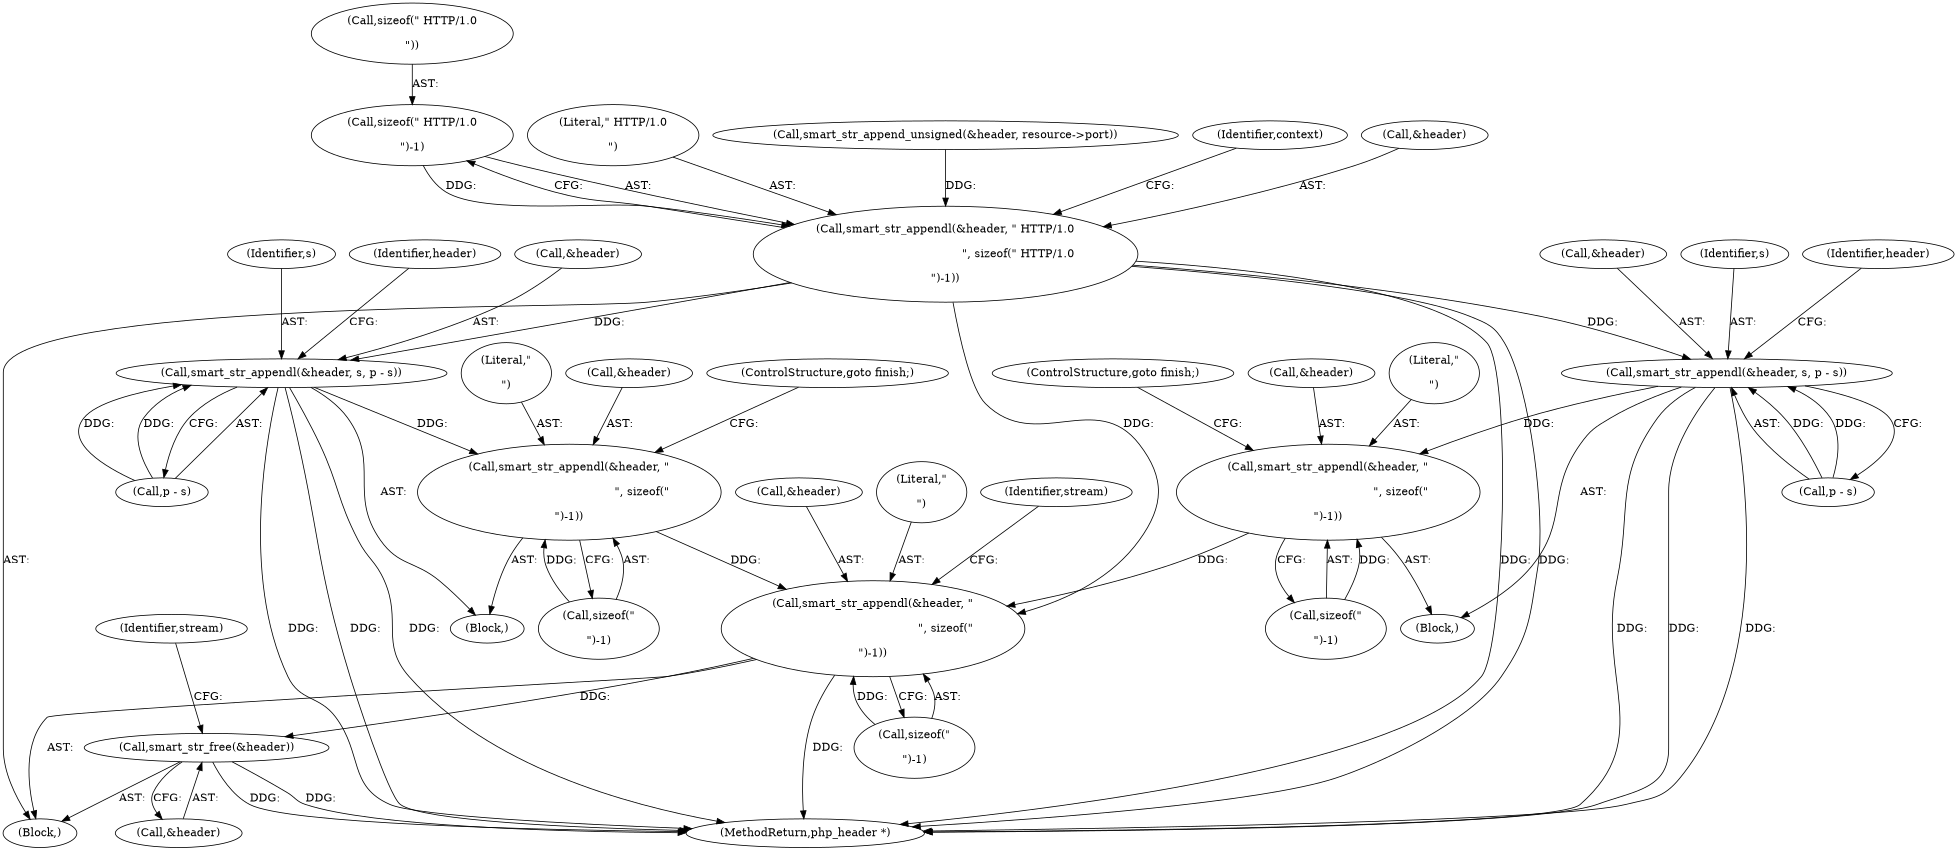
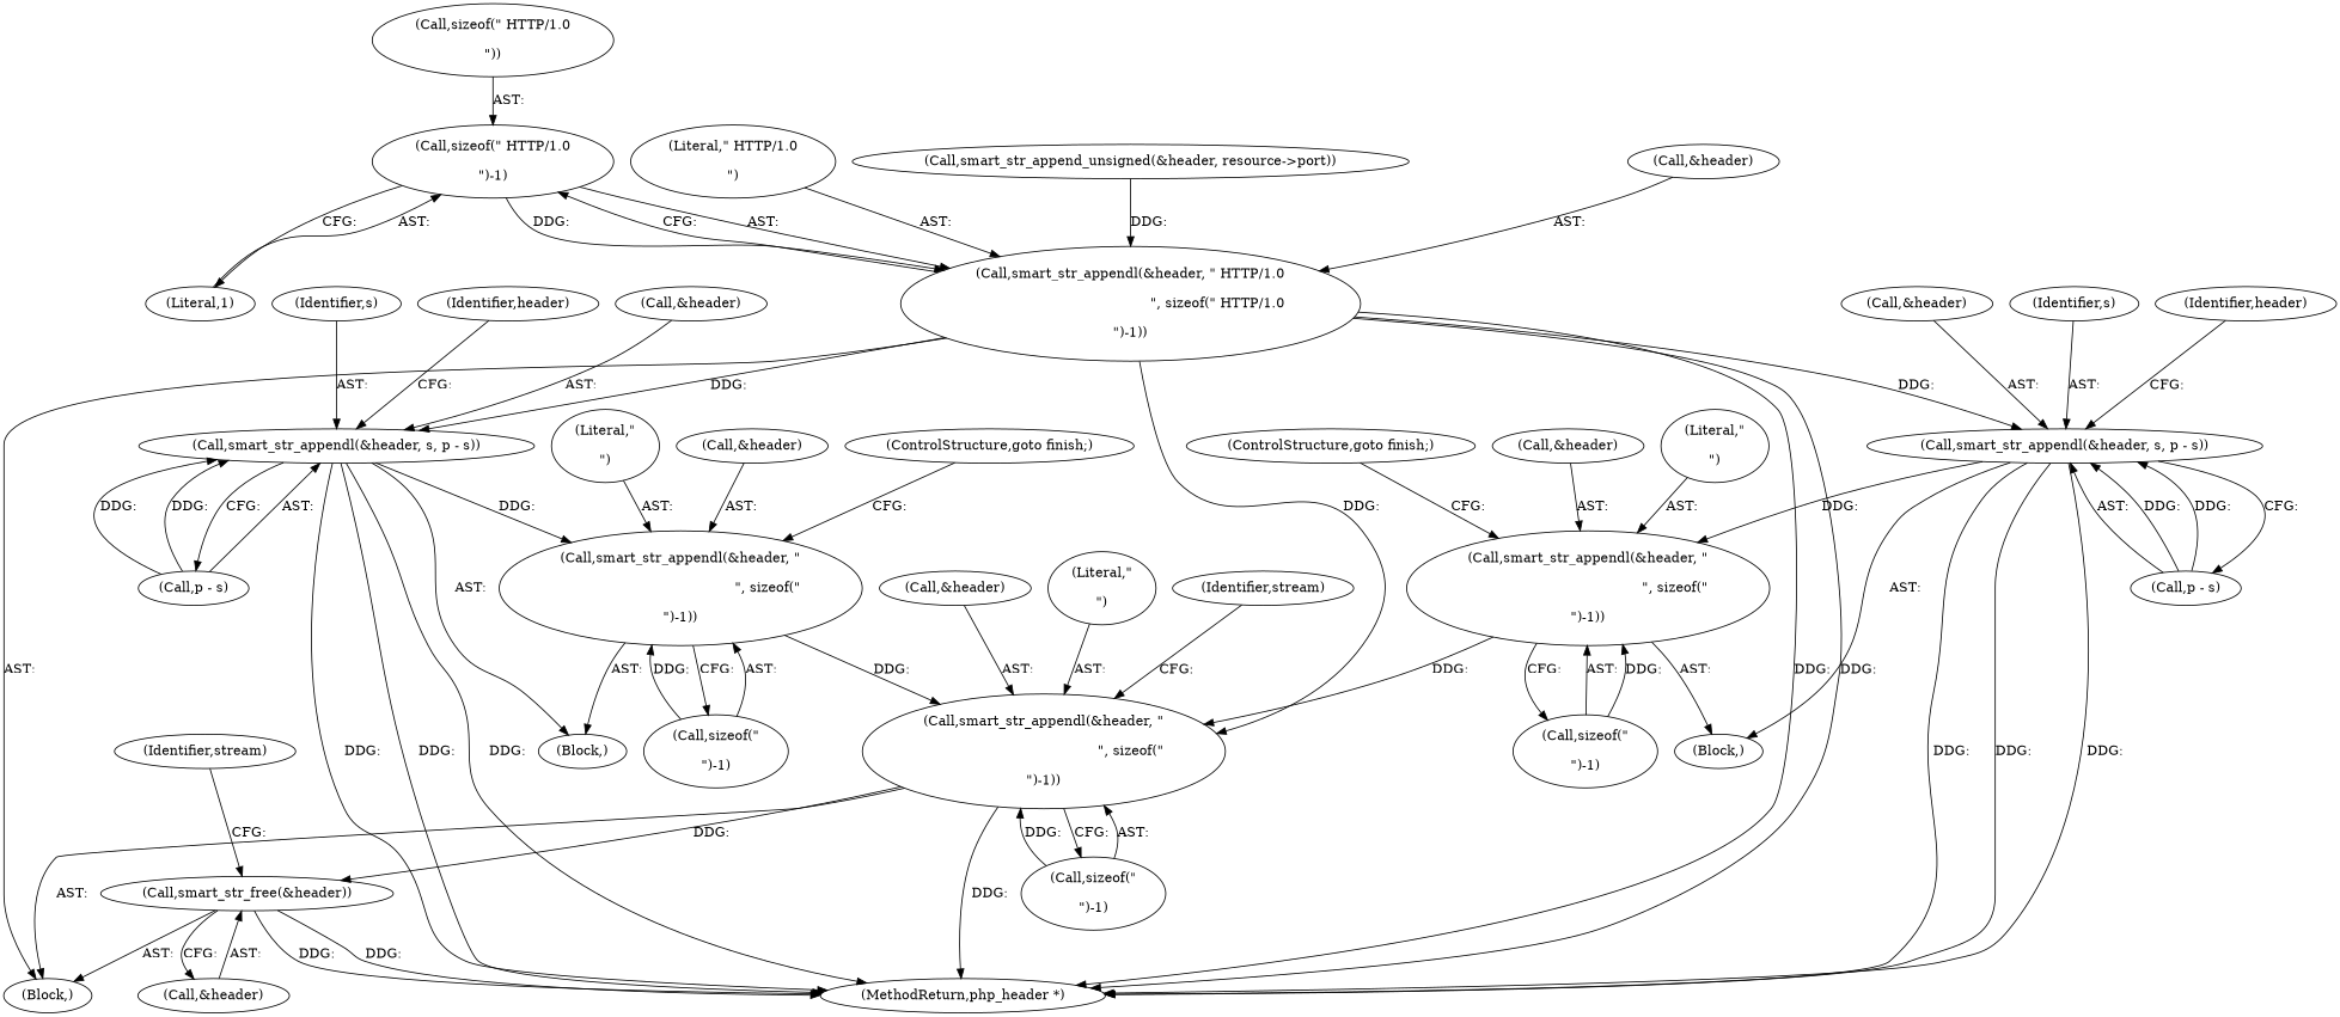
  digraph {
    n1 [label="(Call,sizeof(\" HTTP/1.0\r\n\")-1)"]
    n2 [label="(Call,smart_str_appendl(&header, \" HTTP/1.0\r\n\", sizeof(\" HTTP/1.0\r\n\")-1))"]
+   n3 [label="(Literal,1)"]
    n4 [label="(Call,smart_str_appendl(&header, s, p - s))"]
    n5 [label="(Call,smart_str_appendl(&header, \"\r\n\", sizeof(\"\r\n\")-1))"]
    n6 [label="(Call,smart_str_appendl(&header, s, p - s))"]
    n7 [label="(Block,)"]
    n8 [label="(MethodReturn,php_header *)"]
    n9 [label="(Call,smart_str_appendl(&header, \"\r\n\", sizeof(\"\r\n\")-1))"]
    n10 [label="(Call,p - s)"]
    n11 [label="(Block,)"]
    n12 [label="(Call,smart_str_free(&header))"]
    n13 [label="(Call,sizeof(\"\r\n\")-1)"]
    n14 [label="(Call,smart_str_appendl(&header, \"\r\n\", sizeof(\"\r\n\")-1))"]
    n15 [label="(Call,p - s)"]
    n16 [label="(Block,)"]
    n17 [label="(Call,sizeof(\"\r\n\")-1)"]
    n18 [label="(Call,&header)"]
    n19 [label="(Call,sizeof(\"\r\n\")-1)"]
    n20 [label="(Identifier,stream)"]
    n21 [label="(Literal,\"\r\n\")"]
    n22 [label="(Identifier,stream)"]
    n23 [label="(ControlStructure,goto finish;)"]
    n24 [label="(Call,&header)"]
    n25 [label="(Call,sizeof(\" HTTP/1.0\r\n\"))"]
    n26 [label="(Literal,\" HTTP/1.0\r\n\")"]
    n27 [label="(Call,smart_str_append_unsigned(&header, resource->port))"]
    n28 [label="(Call,&header)"]
    n29 [label="(Identifier,s)"]
-   n30 [label="(Identifier,context)"]
    n31 [label="(Call,&header)"]
    n32 [label="(Call,&header)"]
    n33 [label="(Literal,\"\r\n\")"]
    n34 [label="(Call,&header)"]
    n35 [label="(ControlStructure,goto finish;)"]
    n36 [label="(Identifier,header)"]
    n37 [label="(Identifier,header)"]
    n38 [label="(Literal,\"\r\n\")"]
    n39 [label="(Call,&header)"]
    n40 [label="(Identifier,s)"]
    n1 -> n2 [label="AST: "]
    n1 -> n2 [label="DDG: "]
+   n1 -> n3 [label="CFG: "]
    n2 -> n1 [label="CFG: "]
    n2 -> n4 [label="DDG: "]
    n2 -> n5 [label="DDG: "]
    n2 -> n6 [label="DDG: "]
    n2 -> n7 [label="AST: "]
    n2 -> n8 [label="DDG: "]
    n2 -> n8 [label="DDG: "]
+   n3 -> n1 [label="AST: "]
    n4 -> n8 [label="DDG: "]
    n4 -> n8 [label="DDG: "]
    n4 -> n8 [label="DDG: "]
    n4 -> n9 [label="DDG: "]
    n4 -> n10 [label="CFG: "]
    n4 -> n11 [label="AST: "]
    n5 -> n7 [label="AST: "]
    n5 -> n8 [label="DDG: "]
    n5 -> n12 [label="DDG: "]
    n5 -> n13 [label="CFG: "]
    n6 -> n8 [label="DDG: "]
    n6 -> n8 [label="DDG: "]
    n6 -> n8 [label="DDG: "]
    n6 -> n14 [label="DDG: "]
    n6 -> n15 [label="CFG: "]
    n6 -> n16 [label="AST: "]
    n9 -> n5 [label="DDG: "]
    n9 -> n11 [label="AST: "]
    n9 -> n17 [label="CFG: "]
    n10 -> n4 [label="AST: "]
    n10 -> n4 [label="DDG: "]
    n10 -> n4 [label="DDG: "]
    n12 -> n7 [label="AST: "]
    n12 -> n8 [label="DDG: "]
    n12 -> n8 [label="DDG: "]
    n12 -> n18 [label="CFG: "]
    n13 -> n5 [label="AST: "]
    n13 -> n5 [label="DDG: "]
    n14 -> n5 [label="DDG: "]
    n14 -> n16 [label="AST: "]
    n14 -> n19 [label="CFG: "]
    n15 -> n6 [label="AST: "]
    n15 -> n6 [label="DDG: "]
    n15 -> n6 [label="DDG: "]
    n17 -> n9 [label="AST: "]
    n17 -> n9 [label="DDG: "]
    n18 -> n12 [label="AST: "]
    n19 -> n14 [label="AST: "]
    n19 -> n14 [label="DDG: "]
    n20 -> n5 [label="CFG: "]
    n21 -> n14 [label="AST: "]
    n22 -> n12 [label="CFG: "]
    n23 -> n14 [label="CFG: "]
    n24 -> n4 [label="AST: "]
    n25 -> n1 [label="AST: "]
    n26 -> n2 [label="AST: "]
    n27 -> n2 [label="DDG: "]
    n28 -> n9 [label="AST: "]
    n29 -> n4 [label="AST: "]
-   n30 -> n2 [label="CFG: "]
    n31 -> n5 [label="AST: "]
    n32 -> n14 [label="AST: "]
    n33 -> n5 [label="AST: "]
    n34 -> n2 [label="AST: "]
    n35 -> n9 [label="CFG: "]
    n36 -> n6 [label="CFG: "]
    n37 -> n4 [label="CFG: "]
    n38 -> n9 [label="AST: "]
    n39 -> n6 [label="AST: "]
    n40 -> n6 [label="AST: "]
  }
